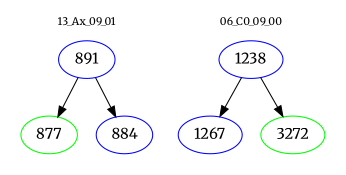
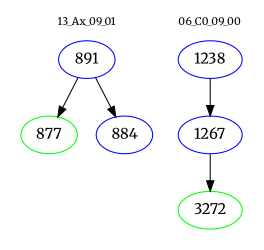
  digraph {
    fontname=Merriweather
    node [color=blue fontname=Merriweather]
    edge [color=black fontname=Merriweather]
    n1 [label=891]
    n2 [color=green label=877]
    n3 [label=884]
    n4 [label=1267]
    n5 [label=1238]
    n6 [color=green label=3272]
    subgraph cluster_1 {
      color=white
      fontsize=10
      label="13_Ax_09_01"
      n1
      n2
      n3
    }
    subgraph cluster_2 {
      color=white
      fontsize=10
      label="06_C0_09_00"
      n4
      n5
      n6
    }
    n1 -> n2
    n1 -> n3
-   n5 -> n6
+   n4 -> n6
    n5 -> n4
  }
